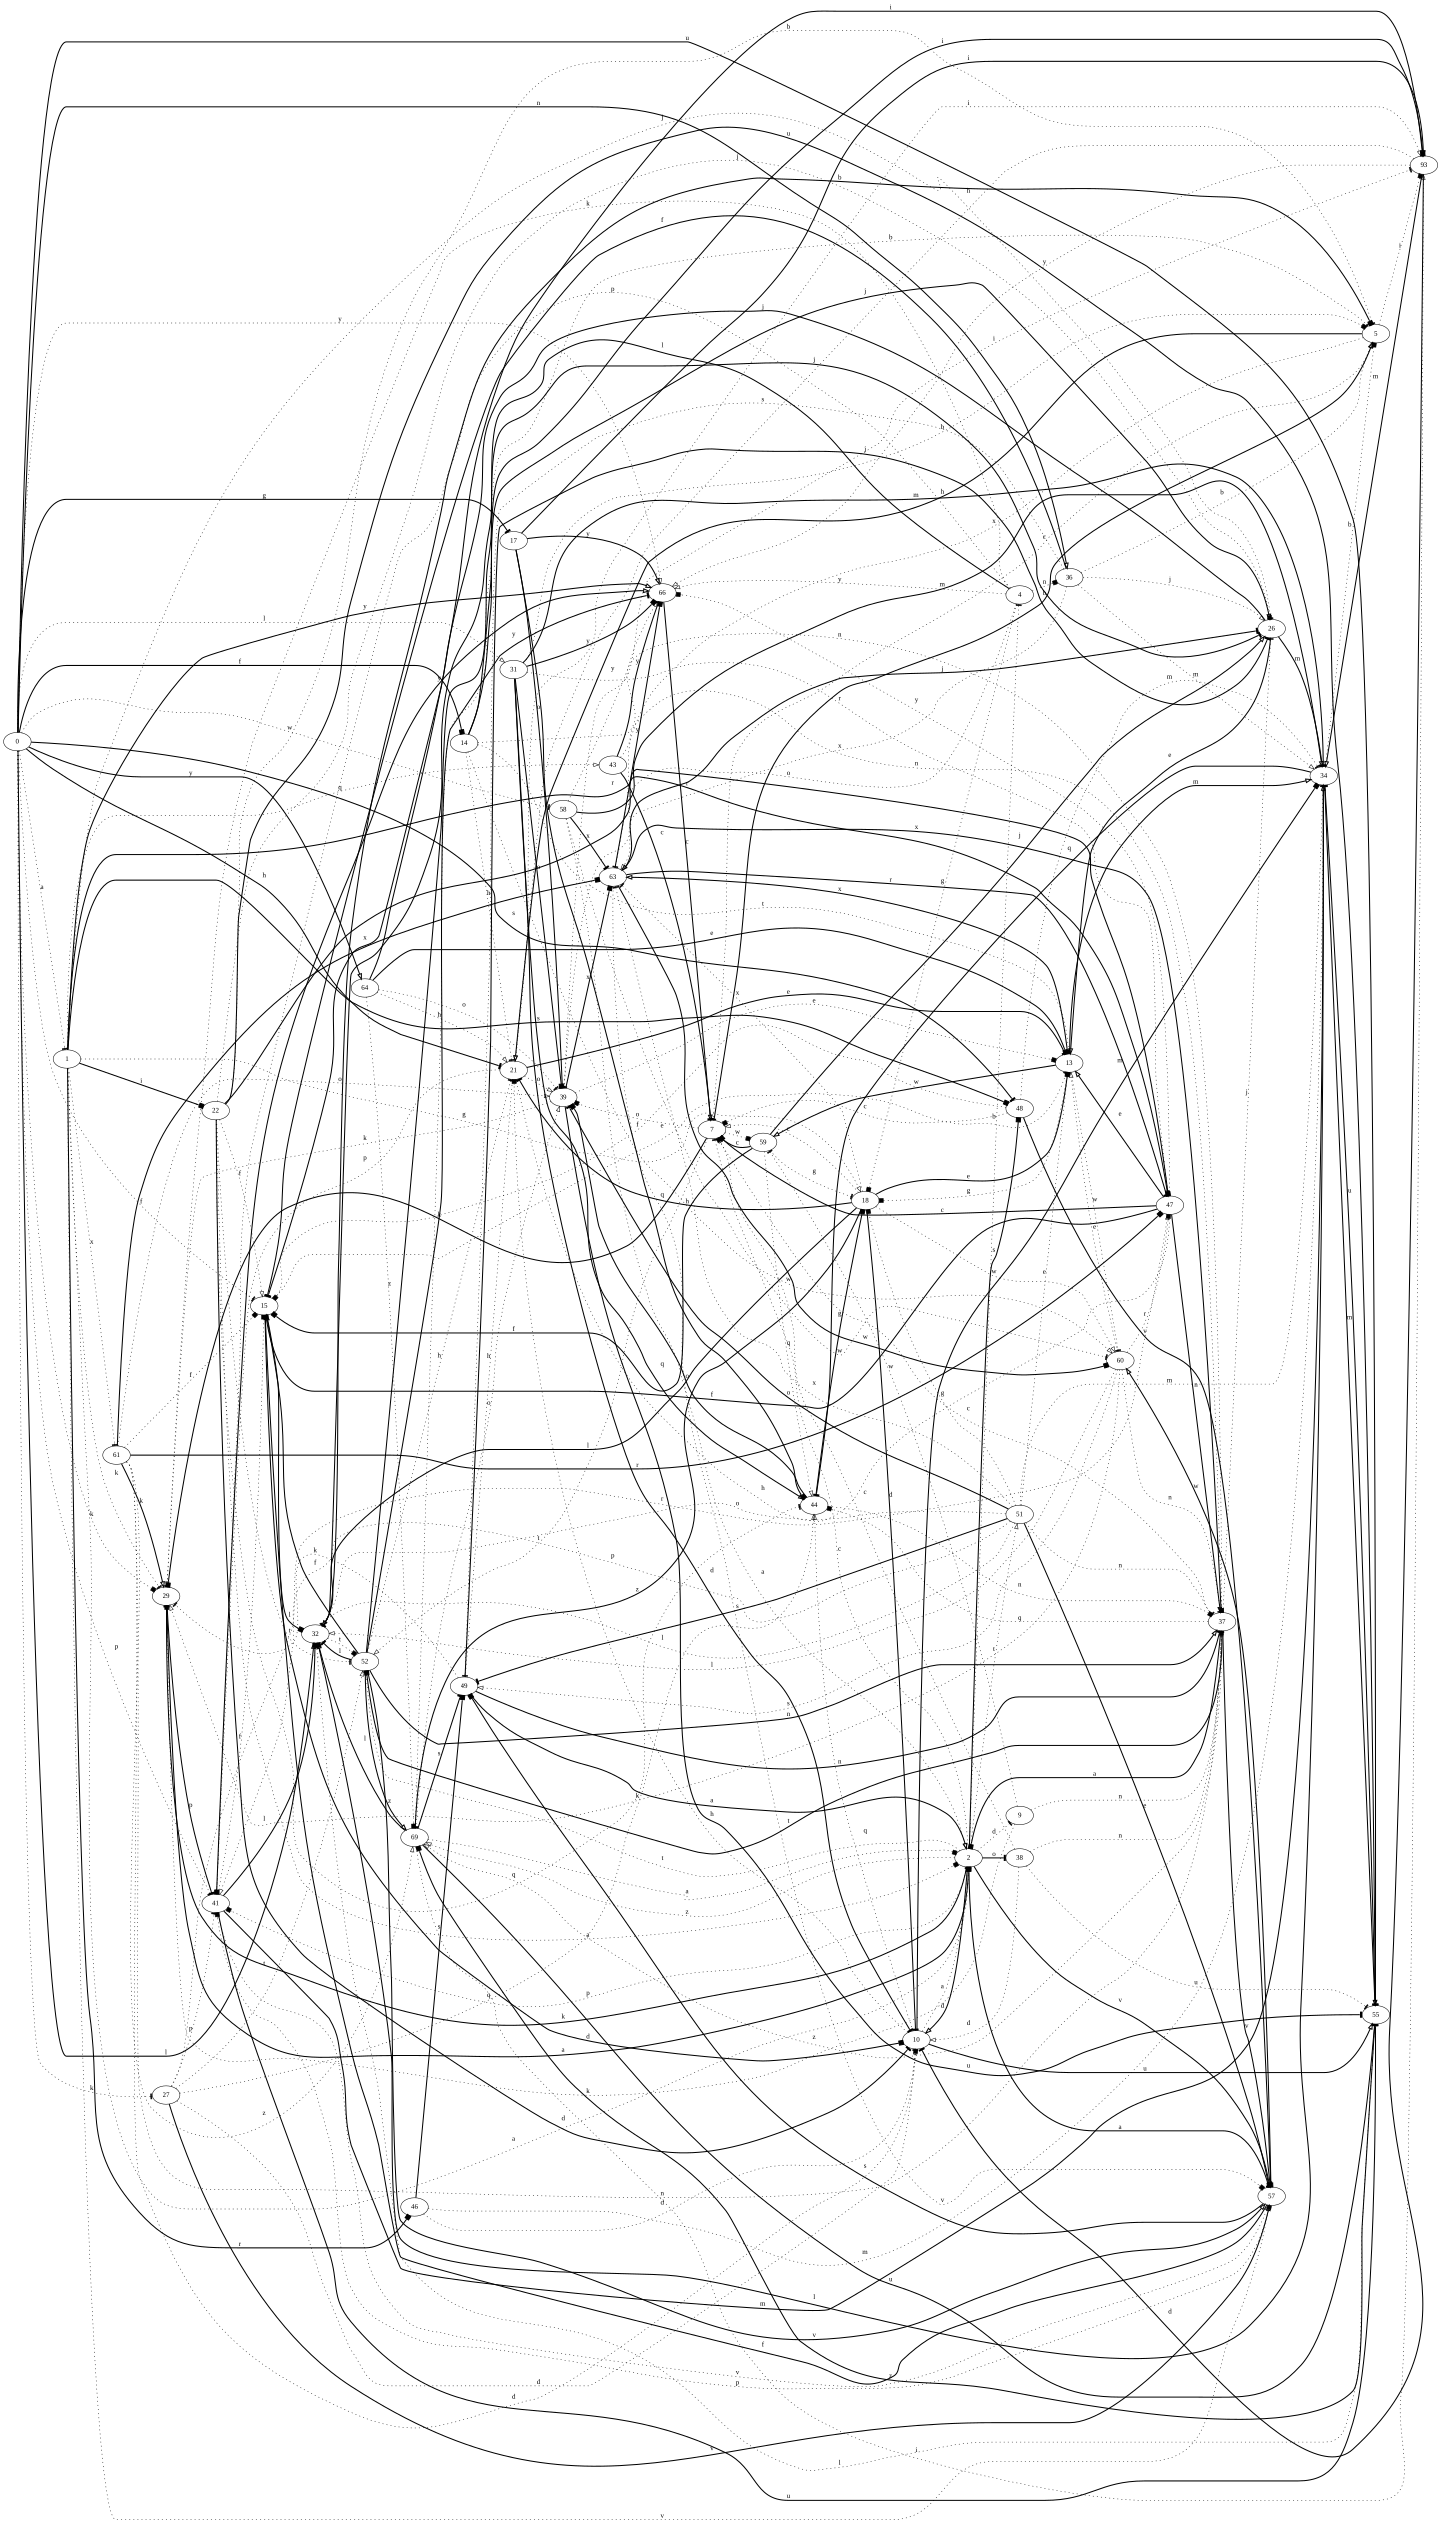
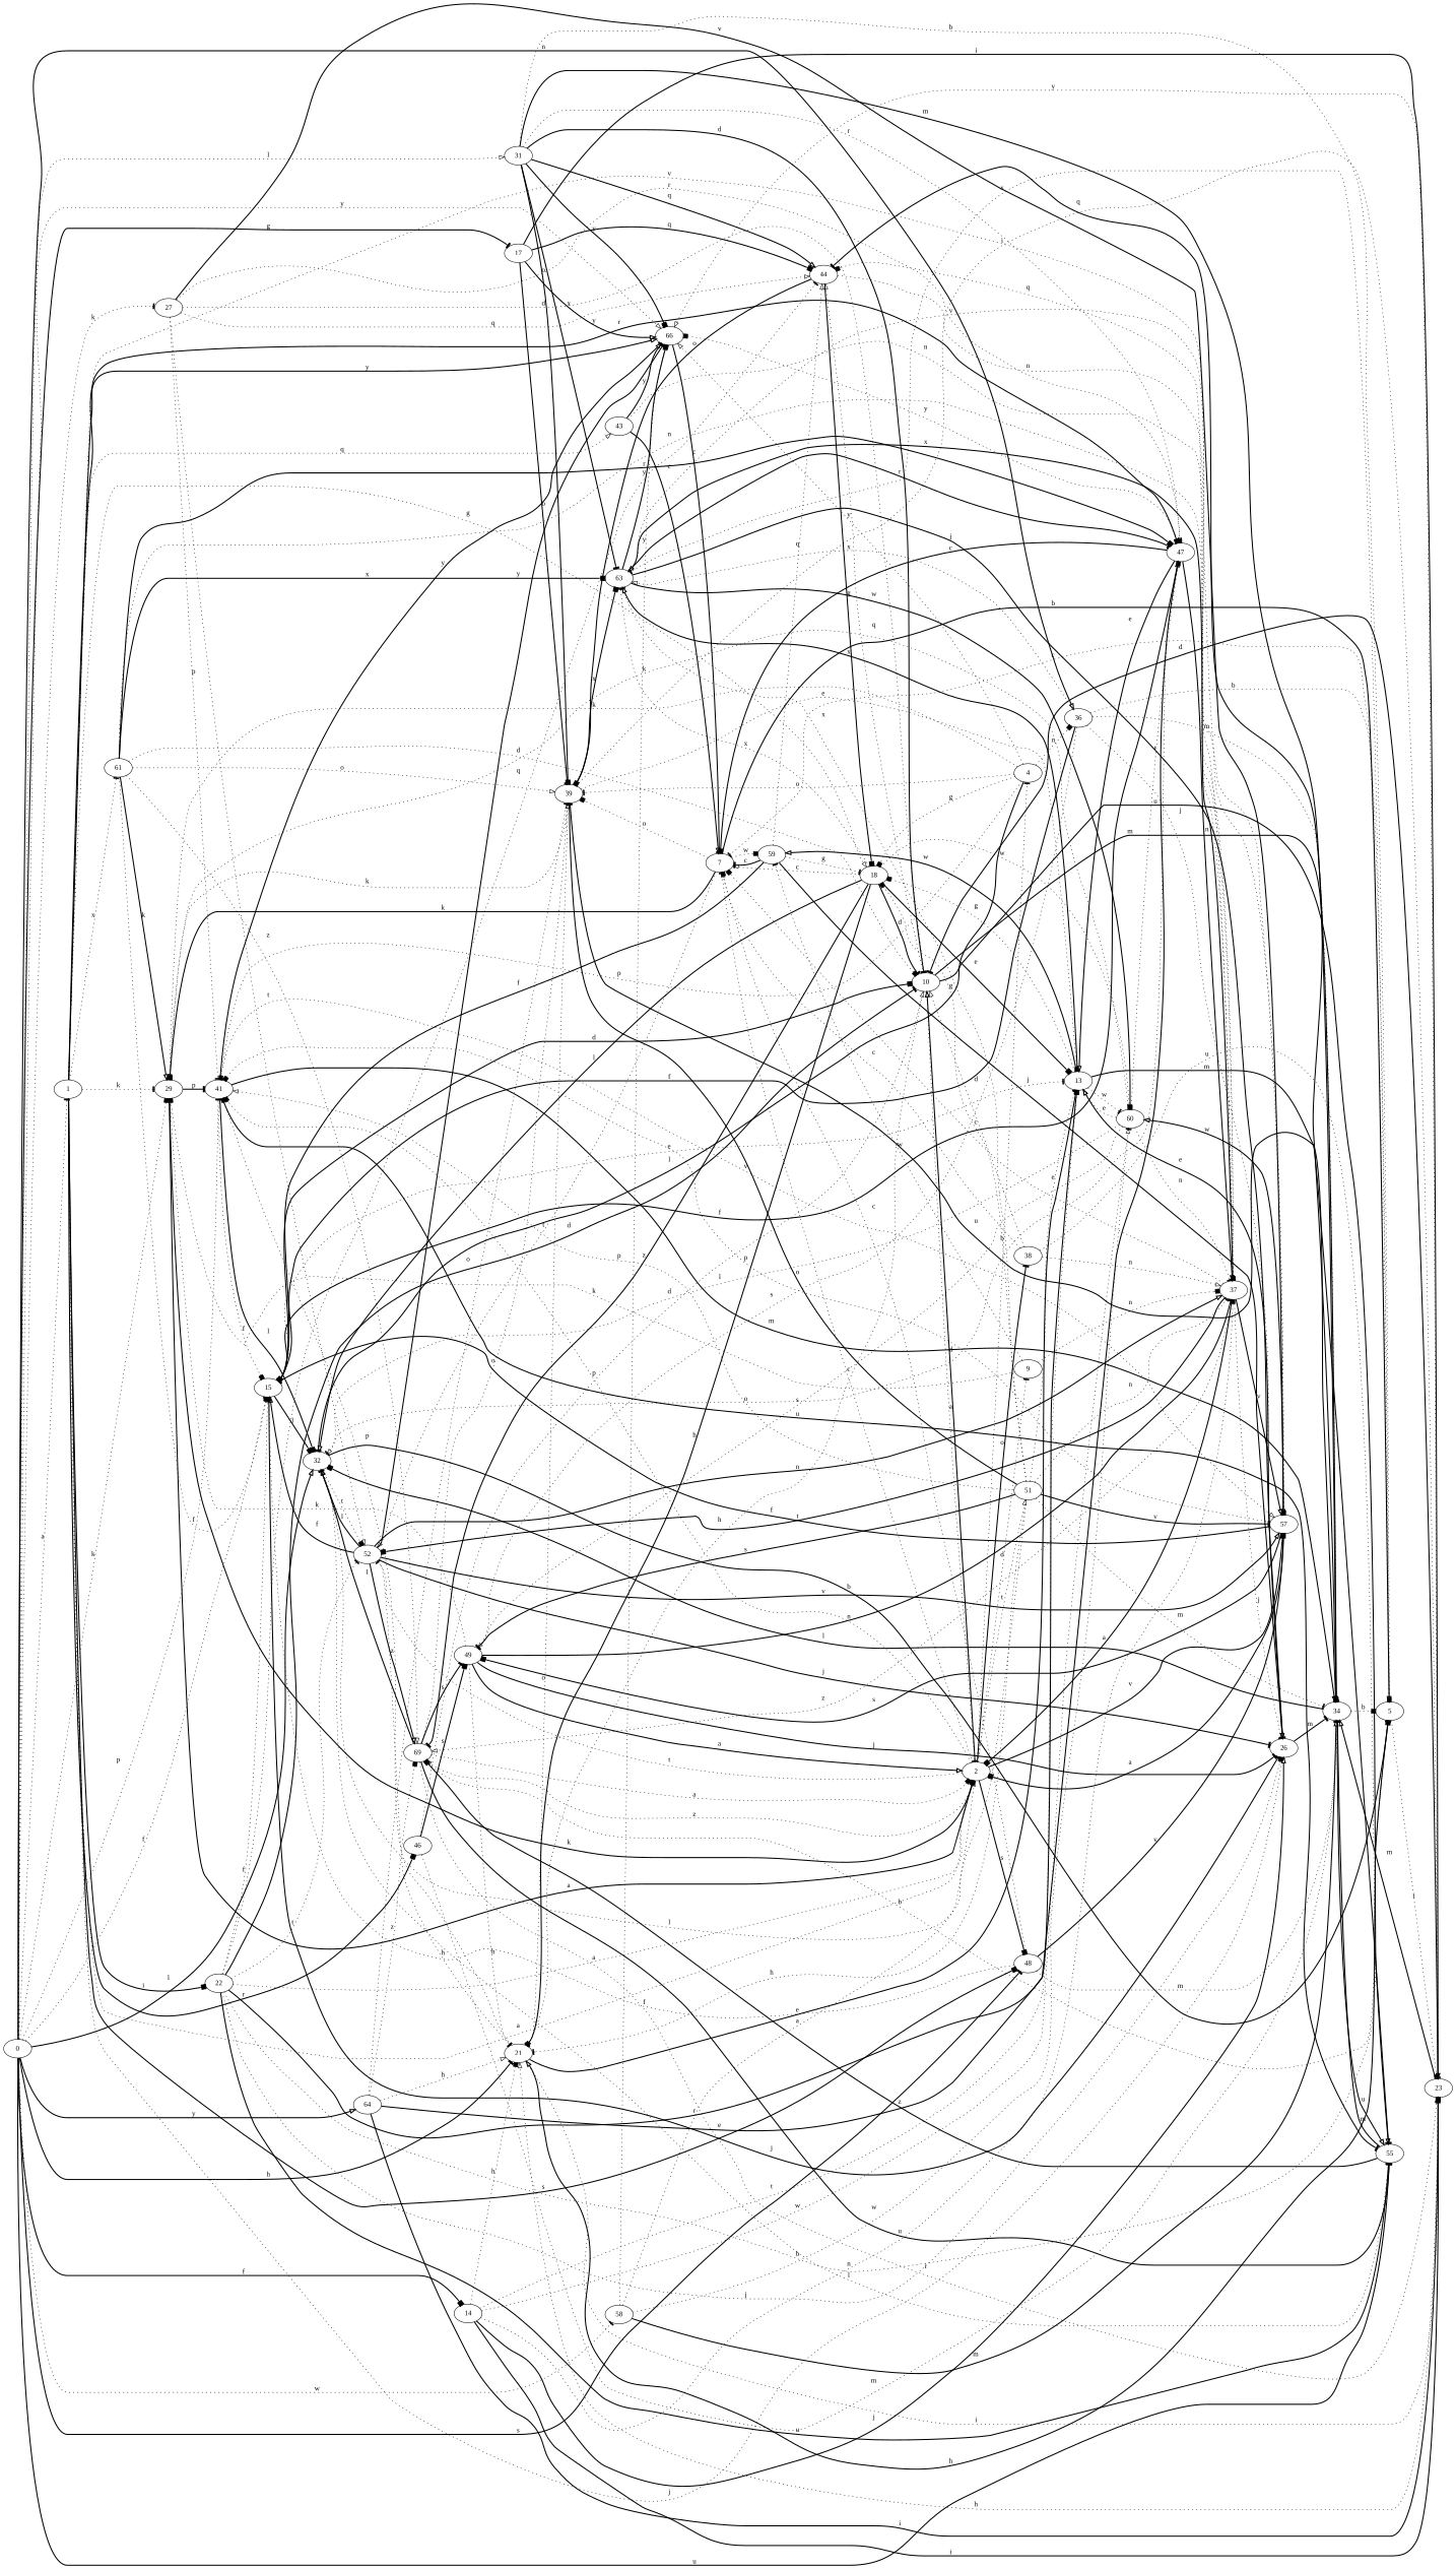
  strict digraph {
    fontname="Liberation Serif"
    rankdir=LR
    node [fontname="Liberation Serif"]
    edge [arrowhead=tee fontname="Liberation Serif" style=dotted]
    0
    1
    14
    15
    17
    21
    27
    29
    31
    32
    36
    41
    48
    55
    58
    64
    66
    2
    18
    22
    26
    43
    46
    47
    57
    61
-   23 [label=93]
+   23
    37
    13
    60
    10
    39
    44
    52
    5
    34
    63
    49
    7
    69
    4
    9
    38
    51
    59
    0 -> 1 [label=a]
    0 -> 14 [arrowhead=box label=f style=bold]
    0 -> 15 [label=f]
    0 -> 17 [label=g style=bold]
    0 -> 21 [label=h style=bold]
    0 -> 27 [label=k]
    0 -> 29 [arrowhead=box label=k]
    0 -> 31 [arrowhead=onormal label=l]
    0 -> 32 [arrowhead=onormal label=l style=bold]
    0 -> 36 [arrowhead=onormal label=n style=bold]
    0 -> 41 [label=p]
    0 -> 48 [label=s style=bold]
    0 -> 55 [label=u style=bold]
    0 -> 58 [label=w]
    0 -> 64 [arrowhead=onormal label=y style=bold]
    0 -> 66 [arrowhead=onormal label=y]
    1 -> 29 [label=k]
    1 -> 48 [arrowhead=box label=s style=bold]
    1 -> 66 [arrowhead=onormal label=y style=bold]
    1 -> 2 [label=a]
    1 -> 18 [arrowhead=onormal label=g]
    1 -> 22 [arrowhead=box label=i style=bold]
    1 -> 26 [label=j]
    1 -> 43 [arrowhead=onormal label=q]
    1 -> 46 [arrowhead=box label=r style=bold]
    1 -> 47 [arrowhead=box label=r style=bold]
    1 -> 57 [arrowhead=box label=v]
    1 -> 61 [label=x]
-   14 -> 21 [label=h]
+   14 -> 21 [arrowhead=box label=h]
    14 -> 26 [arrowhead=onormal label=j style=bold]
    14 -> 23 [arrowhead=box label=i style=bold]
    14 -> 37 [arrowhead=box label=n]
    14 -> 13 [arrowhead=box label=t]
    14 -> 60 [arrowhead=onormal label=w]
    15 -> 32 [arrowhead=box label=l style=bold]
-   26 -> 15 [label=j style=bold]
+   15 -> 26 [label=j style=bold]
    15 -> 13 [label=e]
    15 -> 10 [arrowhead=box label=d style=bold]
    17 -> 66 [arrowhead=onormal label=y style=bold]
    17 -> 23 [arrowhead=onormal label=i style=bold]
    17 -> 39 [label=o style=bold]
    17 -> 44 [arrowhead=box label=q style=bold]
    21 -> 41 [arrowhead=box label=p]
    21 -> 23 [arrowhead=onormal label=i]
    21 -> 13 [label=e style=bold]
    21 -> 39 [arrowhead=onormal label=o]
    27 -> 41 [label=p]
    27 -> 47 [arrowhead=onormal label=r]
    27 -> 57 [arrowhead=onormal label=v style=bold]
    27 -> 10 [label=d]
    27 -> 44 [arrowhead=onormal label=q]
    27 -> 52 [arrowhead=onormal label=t]
    29 -> 41 [label=p style=bold]
    29 -> 2 [arrowhead=box label=a style=bold]
    31 -> 66 [arrowhead=box label=y style=bold]
    31 -> 47 [arrowhead=box label=r]
    31 -> 10 [label=d style=bold]
    31 -> 39 [arrowhead=box label=o style=bold]
    31 -> 44 [arrowhead=onormal label=q style=bold]
    31 -> 5 [arrowhead=box label=b]
    31 -> 34 [label=m style=bold]
    32 -> 52 [arrowhead=box label=t]
    32 -> 5 [arrowhead=box label=b style=bold]
    36 -> 15 [label=f style=bold]
    36 -> 26 [arrowhead=onormal label=j]
    36 -> 5 [arrowhead=onormal label=b]
    36 -> 34 [arrowhead=onormal label=m]
    36 -> 63 [arrowhead=onormal label=x]
    36 -> 49 [label=s]
    41 -> 15 [arrowhead=box label=f]
    41 -> 32 [arrowhead=box label=l style=bold]
    41 -> 55 [label=u style=bold]
    41 -> 66 [arrowhead=onormal label=y style=bold]
    41 -> 57 [arrowhead=onormal label=v]
    41 -> 34 [arrowhead=onormal label=m style=bold]
    48 -> 15 [arrowhead=box label=f]
    48 -> 57 [arrowhead=box label=v style=bold]
    48 -> 34 [label=m]
    48 -> 7 [arrowhead=box label=c]
    55 -> 32 [arrowhead=onormal label=l]
    55 -> 34 [label=m style=bold]
    55 -> 69 [arrowhead=box label=z style=bold]
    58 -> 66 [arrowhead=onormal label=y]
    58 -> 2 [arrowhead=onormal label=a]
    58 -> 60 [label=w]
    58 -> 34 [arrowhead=onormal label=m style=bold]
-   58 -> 63 [label=x style=bold]
+   31 -> 63 [label=x style=bold]
    64 -> 21 [arrowhead=onormal label=h]
    64 -> 23 [arrowhead=onormal label=i style=bold]
    64 -> 13 [arrowhead=box label=e style=bold]
    64 -> 39 [label=o]
    64 -> 69 [arrowhead=box label=z]
    66 -> 7 [label=c style=bold]
    2 -> 29 [label=k style=bold]
    2 -> 41 [arrowhead=box label=p]
    2 -> 48 [arrowhead=box label=s style=bold]
    2 -> 57 [arrowhead=box label=v style=bold]
    2 -> 10 [arrowhead=onormal label=d style=bold]
    2 -> 52 [label=t]
    2 -> 7 [label=c]
    2 -> 69 [arrowhead=onormal label=z]
    2 -> 4 [label=b]
    2 -> 9 [label=d]
    2 -> 38 [label=o style=bold]
    2 -> 51 [arrowhead=onormal label=t]
    18 -> 21 [label=h style=bold]
    18 -> 32 [arrowhead=onormal label=l style=bold]
    18 -> 13 [arrowhead=box label=e style=bold]
    18 -> 60 [arrowhead=onormal label=w]
    18 -> 10 [label=d style=bold]
    18 -> 63 [label=x]
    18 -> 7 [arrowhead=onormal label=c]
    18 -> 69 [label=z style=bold]
    22 -> 15 [arrowhead=onormal label=f]
    22 -> 55 [label=u style=bold]
    22 -> 2 [arrowhead=box label=a]
    22 -> 26 [arrowhead=box label=j]
    22 -> 47 [arrowhead=onormal label=r style=bold]
    22 -> 10 [label=d style=bold]
    22 -> 44 [label=q]
    22 -> 52 [label=t]
    22 -> 5 [label=b]
    26 -> 13 [arrowhead=onormal label=e style=bold]
    26 -> 34 [label=m style=bold]
    43 -> 66 [label=y style=bold]
    43 -> 37 [arrowhead=box label=n]
    43 -> 7 [arrowhead=onormal label=c style=bold]
    46 -> 10 [arrowhead=onormal label=d]
    46 -> 34 [label=m]
    46 -> 49 [arrowhead=box label=s style=bold]
    47 -> 15 [arrowhead=box label=f style=bold]
    47 -> 32 [label=o]
    47 -> 66 [arrowhead=box label=y]
    47 -> 37 [arrowhead=onormal label=n style=bold]
    47 -> 13 [arrowhead=onormal label=e style=bold]
    47 -> 7 [arrowhead=box label=c style=bold]
    57 -> 15 [label=f style=bold]
    57 -> 41 [arrowhead=box label=p]
    57 -> 2 [arrowhead=box label=a style=bold]
    57 -> 60 [arrowhead=onormal label=w style=bold]
    57 -> 49 [arrowhead=box label=s style=bold]
    61 -> 15 [arrowhead=box label=f]
    61 -> 29 [arrowhead=onormal label=k style=bold]
    61 -> 47 [arrowhead=box label=r style=bold]
    61 -> 37 [label=n]
    61 -> 10 [arrowhead=box label=d]
    61 -> 39 [arrowhead=onormal label=o]
    61 -> 63 [arrowhead=box label=x style=bold]
    61 -> 69 [arrowhead=onormal label=z]
    23 -> 21 [arrowhead=onormal label=h]
    23 -> 66 [arrowhead=onormal label=y]
    23 -> 10 [label=d style=bold]
    23 -> 34 [arrowhead=onormal label=m style=bold]
    37 -> 2 [arrowhead=box label=a style=bold]
    37 -> 26 [label=j]
    37 -> 57 [arrowhead=onormal label=v style=bold]
    37 -> 44 [arrowhead=box label=q]
    37 -> 52 [arrowhead=box label=t style=bold]
    37 -> 63 [arrowhead=onormal label=x style=bold]
    37 -> 7 [arrowhead=box label=c]
    37 -> 69 [arrowhead=onormal label=z]
    13 -> 18 [arrowhead=box label=g]
    13 -> 60 [label=w]
    13 -> 34 [arrowhead=onormal label=m style=bold]
    13 -> 63 [arrowhead=onormal label=x style=bold]
    13 -> 59 [arrowhead=onormal label=w style=bold]
    60 -> 29 [arrowhead=onormal label=k]
    60 -> 32 [arrowhead=onormal label=l]
    60 -> 47 [arrowhead=box label=r]
    60 -> 37 [label=n]
    60 -> 13 [arrowhead=onormal label=e]
    60 -> 49 [arrowhead=onormal label=s]
    10 -> 21 [arrowhead=box label=h]
    10 -> 55 [arrowhead=onormal label=u style=bold]
    10 -> 2 [label=a]
    10 -> 44 [arrowhead=onormal label=q]
    10 -> 34 [arrowhead=box label=m style=bold]
    39 -> 29 [arrowhead=onormal label=k]
    39 -> 55 [label=u style=bold]
    39 -> 23 [label=i]
    39 -> 13 [arrowhead=box label=e]
    39 -> 63 [arrowhead=box label=x style=bold]
    44 -> 18 [arrowhead=box label=g style=bold]
    44 -> 37 [arrowhead=box label=n]
    44 -> 39 [arrowhead=box label=o style=bold]
    52 -> 15 [arrowhead=onormal label=f style=bold]
    52 -> 21 [label=h]
    52 -> 32 [label=l style=bold]
    52 -> 66 [label=y style=bold]
    52 -> 26 [label=j style=bold]
    52 -> 57 [arrowhead=onormal label=v style=bold]
    52 -> 37 [arrowhead=onormal label=n style=bold]
    52 -> 69 [arrowhead=onormal label=z style=bold]
    5 -> 21 [arrowhead=onormal label=h style=bold]
    5 -> 23 [arrowhead=box label=i]
    5 -> 63 [label=x]
    5 -> 7 [label=c]
    34 -> 32 [arrowhead=box label=l style=bold]
    34 -> 55 [arrowhead=onormal label=u style=bold]
    34 -> 44 [label=q style=bold]
    34 -> 5 [arrowhead=box label=b]
    63 -> 66 [arrowhead=box label=y style=bold]
    63 -> 26 [label=j style=bold]
    63 -> 47 [label=r style=bold]
    63 -> 57 [arrowhead=box label=v]
    63 -> 60 [arrowhead=box label=w style=bold]
    49 -> 21 [label=h]
    49 -> 29 [label=k]
    49 -> 2 [arrowhead=onormal label=a style=bold]
    49 -> 26 [label=j style=bold]
    49 -> 37 [label=n style=bold]
    7 -> 29 [arrowhead=box label=k style=bold]
    7 -> 39 [arrowhead=box label=o]
    7 -> 52 [arrowhead=onormal label=t]
    7 -> 5 [arrowhead=onormal label=b style=bold]
    7 -> 59 [arrowhead=box label=w]
    69 -> 32 [arrowhead=onormal label=l style=bold]
    69 -> 55 [label=u style=bold]
    69 -> 2 [arrowhead=box label=a]
    69 -> 23 [arrowhead=onormal label=i]
    69 -> 39 [arrowhead=onormal label=o]
    69 -> 5 [label=b]
    69 -> 49 [label=s style=bold]
    4 -> 29 [label=k]
    4 -> 32 [label=l style=bold]
    4 -> 36 [arrowhead=box label=n]
    4 -> 41 [arrowhead=box label=p]
    4 -> 66 [arrowhead=onormal label=y]
    4 -> 18 [arrowhead=box label=g]
    4 -> 39 [label=o]
    9 -> 29 [arrowhead=box label=k]
    9 -> 37 [arrowhead=box label=n]
    9 -> 59 [label=w]
    38 -> 55 [label=u]
    38 -> 37 [arrowhead=onormal label=n]
    38 -> 10 [arrowhead=onormal label=d]
    38 -> 7 [arrowhead=onormal label=c]
    51 -> 21 [label=h]
    51 -> 32 [arrowhead=onormal label=l]
    51 -> 41 [arrowhead=onormal label=p]
    51 -> 18 [arrowhead=box label=g]
-   51 -> 57 [label=e style=bold]
+   51 -> 57 [label=v style=bold]
    51 -> 37 [label=n]
    51 -> 13 [label=e]
    51 -> 39 [label=o style=bold]
    51 -> 34 [label=m]
    51 -> 63 [label=x]
    51 -> 49 [label=s style=bold]
    59 -> 15 [arrowhead=box label=f style=bold]
    59 -> 18 [label=g]
    59 -> 26 [arrowhead=onormal label=j style=bold]
    59 -> 44 [arrowhead=onormal label=q]
    59 -> 7 [label=c style=bold]
  }
